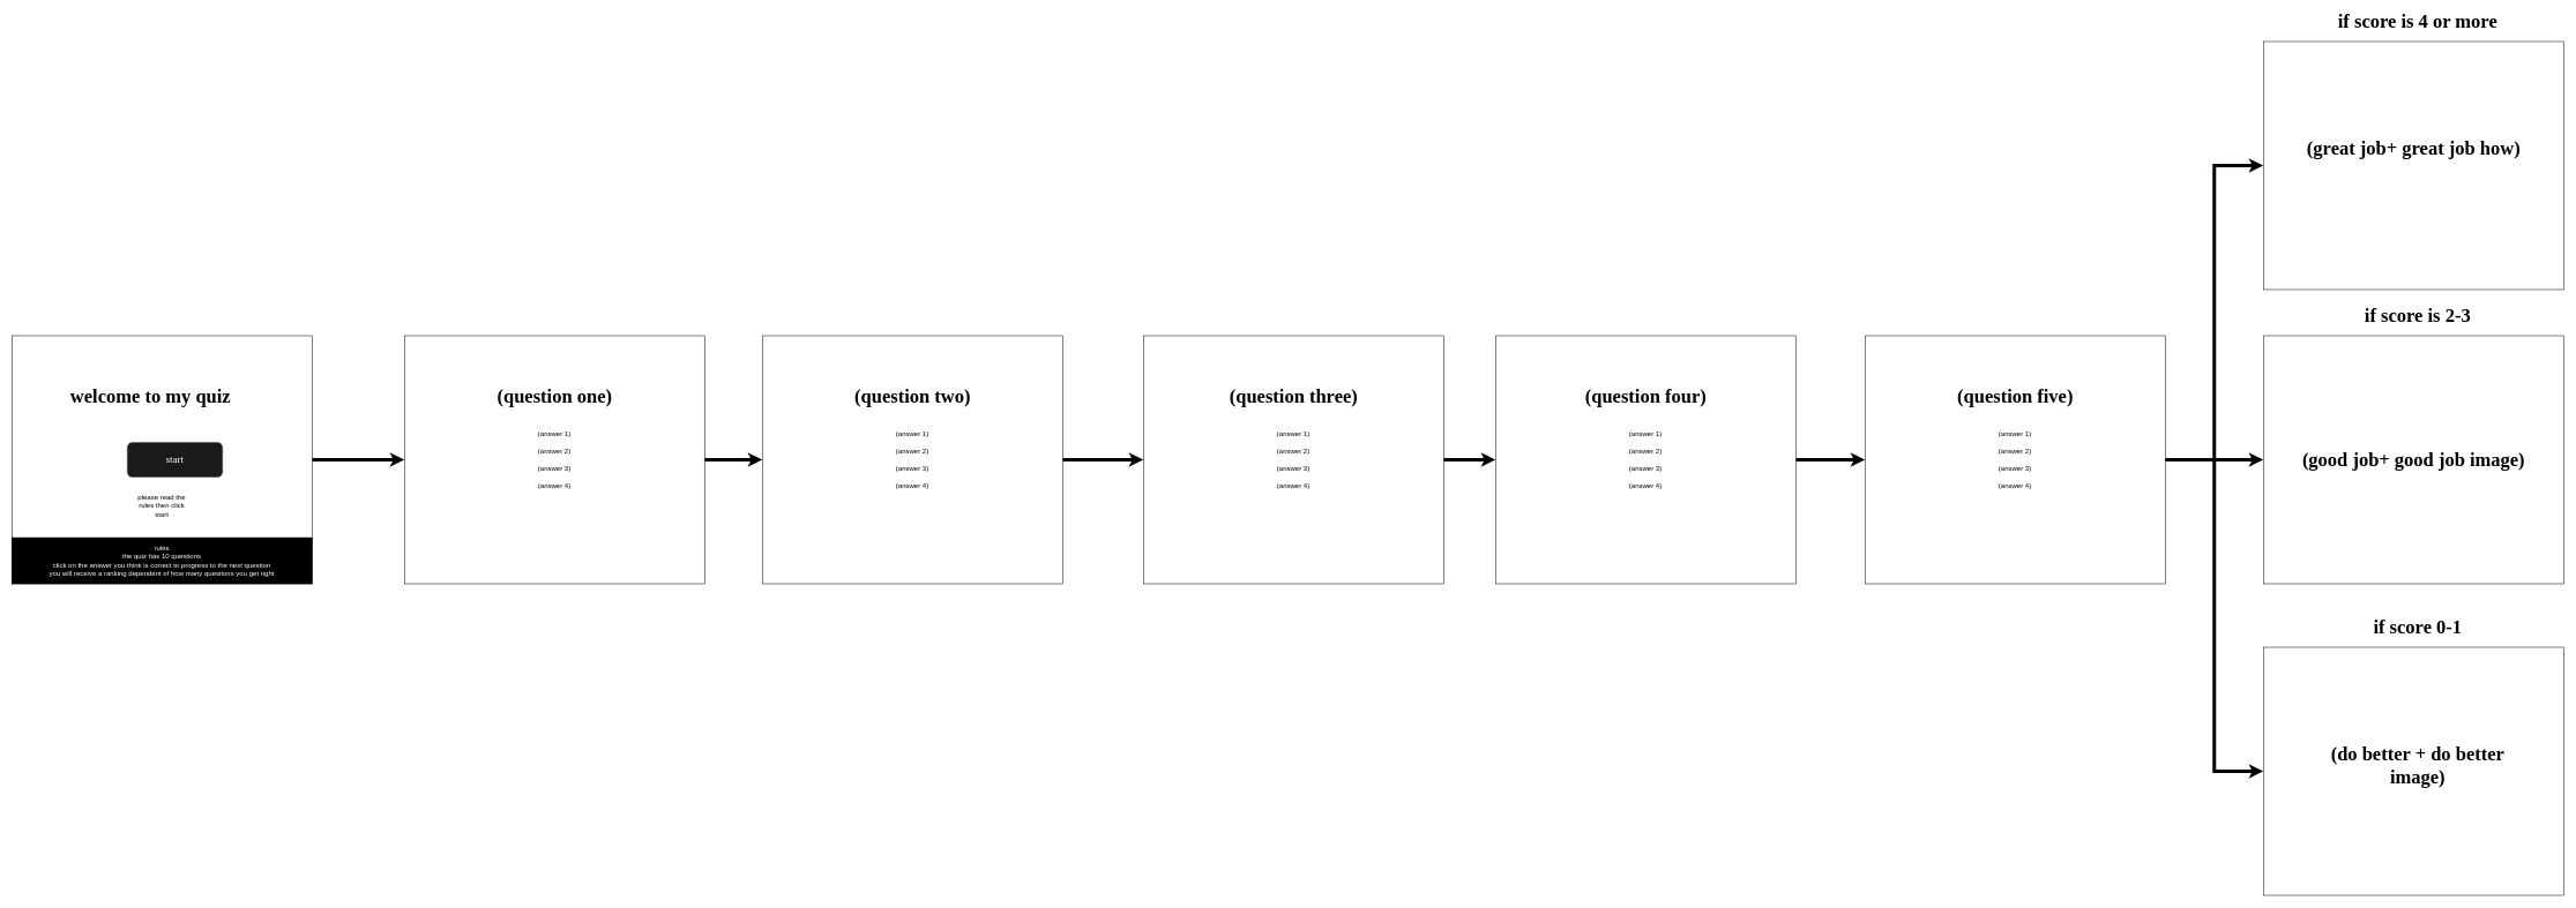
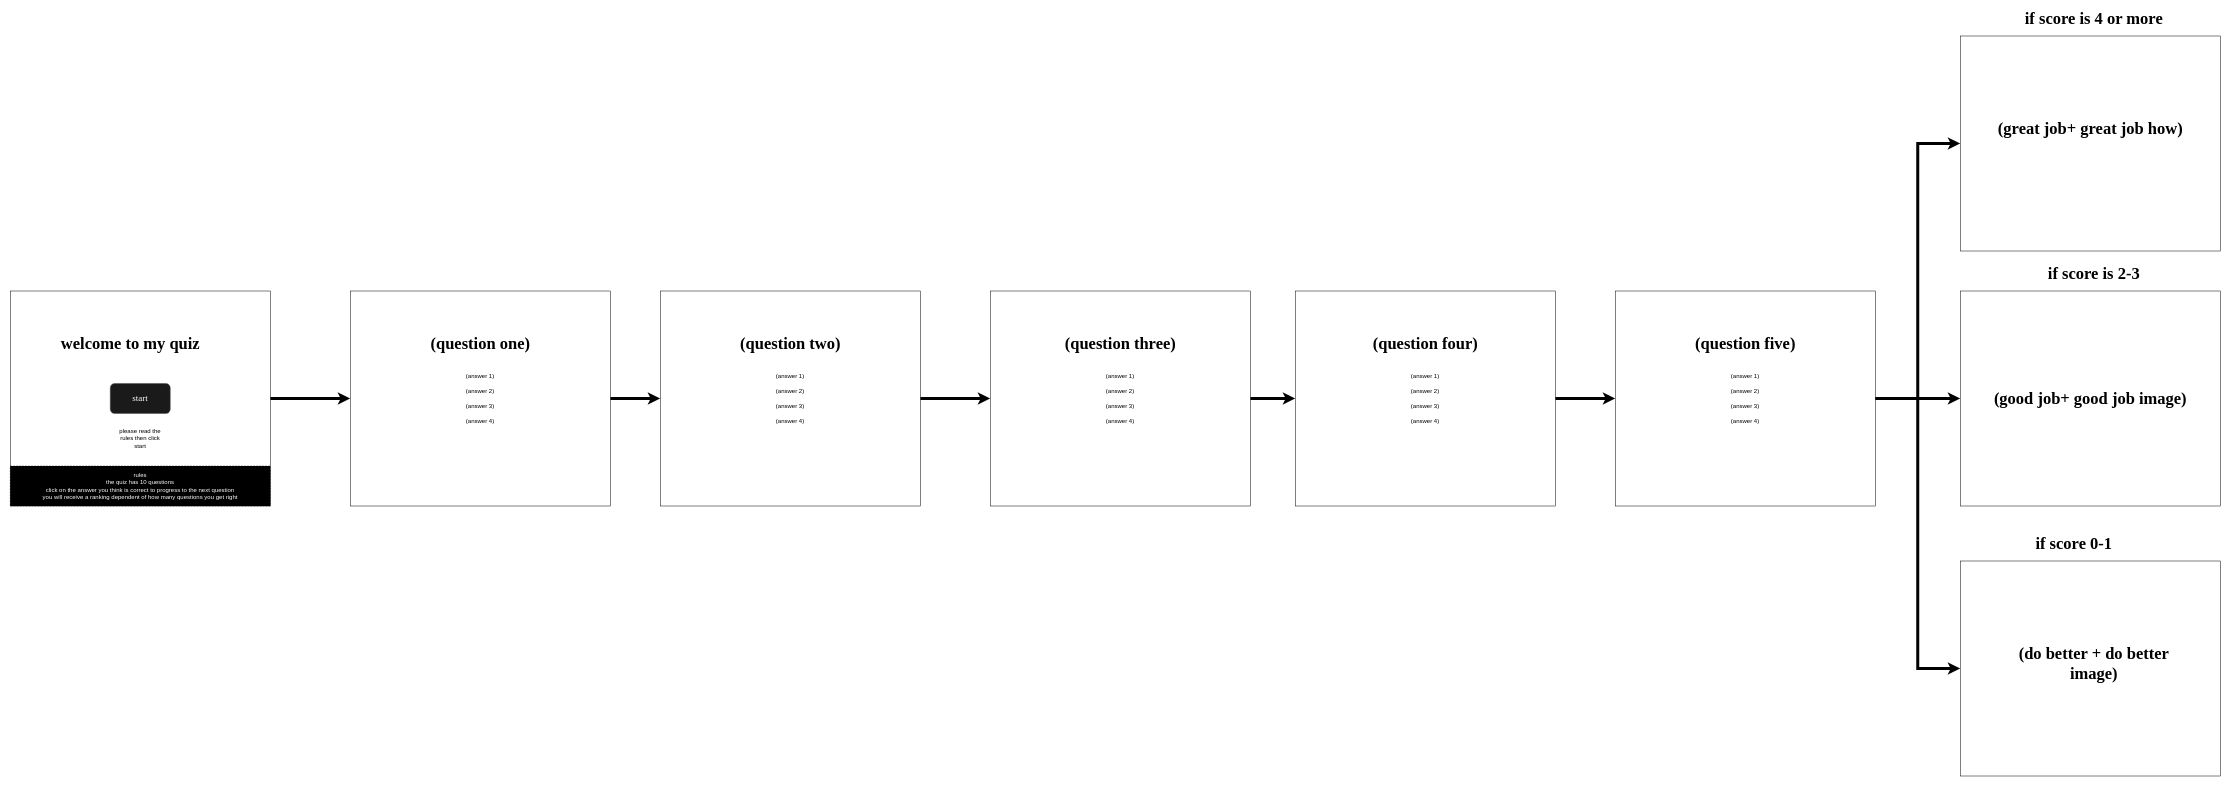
  <mxCell id="0" />
  <mxCell id="1" parent="0" />
  <mxCell id="2" style="edgeStyle=orthogonalEdgeStyle;rounded=0;orthogonalLoop=1;jettySize=auto;html=1;exitX=1;exitY=0.5;exitDx=0;exitDy=0;entryX=0;entryY=0.5;entryDx=0;entryDy=0;strokeWidth=6;" edge="1" parent="1" source="3" target="9"><mxGeometry relative="1" as="geometry" /></mxCell>
  <mxCell id="3" value="" style="rounded=0;whiteSpace=wrap;html=1;movable=1;resizable=1;rotatable=1;deletable=1;editable=1;locked=0;connectable=1;fillColor=default;strokeColor=#000000;glass=0;" vertex="1" parent="1"><mxGeometry x="20" y="580" width="520" height="430" as="geometry" /></mxCell>
  <mxCell id="4" value="&lt;h1&gt;&lt;font face=&quot;Verdana&quot; style=&quot;font-size: 33px;&quot;&gt;welcome to my quiz&lt;/font&gt;&lt;/h1&gt;" style="text;html=1;strokeColor=none;fillColor=none;align=center;verticalAlign=middle;whiteSpace=wrap;rounded=0;" vertex="1" parent="1"><mxGeometry x="62.5" y="670" width="395" height="30" as="geometry" /></mxCell>
- <mxCell id="5" value="&lt;font face=&quot;Verdana&quot; color=&quot;#ffffff&quot;&gt;&lt;span style=&quot;font-size: 18px;&quot;&gt;start&lt;/span&gt;&lt;/font&gt;" style="rounded=1;whiteSpace=wrap;html=1;fillColor=#1A1A1A;strokeColor=#4D4D4D;movable=1;resizable=1;rotatable=1;deletable=1;editable=1;locked=0;connectable=1;" vertex="1" parent="1"><mxGeometry x="220" y="765" width="165" height="60" as="geometry" /></mxCell>
+ <mxCell id="5" value="&lt;font face=&quot;Verdana&quot; color=&quot;#ffffff&quot;&gt;&lt;span style=&quot;font-size: 18px;&quot;&gt;start&lt;/span&gt;&lt;/font&gt;" style="rounded=1;whiteSpace=wrap;html=1;fillColor=#1A1A1A;strokeColor=#4D4D4D;movable=1;resizable=1;rotatable=1;deletable=1;editable=1;locked=0;connectable=1;" vertex="1" parent="1"><mxGeometry x="220" y="765" width="120" height="60" as="geometry" /></mxCell>
  <mxCell id="6" value="please read the rules then click start" style="text;html=1;strokeColor=none;fillColor=none;align=center;verticalAlign=middle;whiteSpace=wrap;rounded=0;" vertex="1" parent="1"><mxGeometry x="235" y="860" width="90" height="30" as="geometry" /></mxCell>
- <mxCell id="7" value="&lt;font color=&quot;#ffffff&quot;&gt;rules&lt;br&gt;the quiz has 10 questions&lt;br&gt;click on the answer you think is correct to progress to the next question&lt;br&gt;you will receive a ranking dependent of how many questions you get right&lt;br&gt;&lt;/font&gt;" style="rounded=0;whiteSpace=wrap;html=1;fillColor=#000000;" vertex="1" parent="1"><mxGeometry x="20" y="930" width="520" height="80" as="geometry" /></mxCell>
+ <mxCell id="7" value="&lt;font color=&quot;#ffffff&quot;&gt;rules&lt;br&gt;the quiz has 10 questions&lt;br&gt;click on the answer you think is correct to progress to the next question&lt;br&gt;you will receive a ranking dependent of how many questions you get right&lt;br&gt;&lt;/font&gt;" style="rounded=0;whiteSpace=wrap;html=1;fillColor=#000000;dashed=1;" vertex="1" parent="1"><mxGeometry x="20" y="930" width="520" height="80" as="geometry" /></mxCell>
  <mxCell id="8" style="edgeStyle=orthogonalEdgeStyle;rounded=0;orthogonalLoop=1;jettySize=auto;html=1;entryX=0;entryY=0.5;entryDx=0;entryDy=0;strokeWidth=6;" edge="1" parent="1" source="9" target="16"><mxGeometry relative="1" as="geometry" /></mxCell>
  <mxCell id="9" value="" style="rounded=0;whiteSpace=wrap;html=1;movable=1;resizable=1;rotatable=1;deletable=1;editable=1;locked=0;connectable=1;fillColor=default;strokeColor=#000000;glass=0;" vertex="1" parent="1"><mxGeometry x="700" y="580" width="520" height="430" as="geometry" /></mxCell>
  <mxCell id="10" value="&lt;h1&gt;&lt;font face=&quot;Verdana&quot; style=&quot;font-size: 33px;&quot;&gt;(question one)&lt;/font&gt;&lt;/h1&gt;" style="text;html=1;strokeColor=none;fillColor=none;align=center;verticalAlign=middle;whiteSpace=wrap;rounded=0;" vertex="1" parent="1"><mxGeometry x="762.5" y="670" width="395" height="30" as="geometry" /></mxCell>
  <mxCell id="11" value="(answer 1)" style="text;html=1;strokeColor=none;fillColor=none;align=center;verticalAlign=middle;whiteSpace=wrap;rounded=0;" vertex="1" parent="1"><mxGeometry x="930" y="735" width="60" height="30" as="geometry" /></mxCell>
  <mxCell id="12" value="(answer 2)" style="text;html=1;strokeColor=none;fillColor=none;align=center;verticalAlign=middle;whiteSpace=wrap;rounded=0;" vertex="1" parent="1"><mxGeometry x="930" y="765" width="60" height="30" as="geometry" /></mxCell>
  <mxCell id="13" value="(answer 3)" style="text;html=1;strokeColor=none;fillColor=none;align=center;verticalAlign=middle;whiteSpace=wrap;rounded=0;" vertex="1" parent="1"><mxGeometry x="930" y="795" width="60" height="30" as="geometry" /></mxCell>
  <mxCell id="14" value="(answer 4)" style="text;html=1;strokeColor=none;fillColor=none;align=center;verticalAlign=middle;whiteSpace=wrap;rounded=0;" vertex="1" parent="1"><mxGeometry x="930" y="825" width="60" height="30" as="geometry" /></mxCell>
  <mxCell id="15" style="edgeStyle=orthogonalEdgeStyle;rounded=0;orthogonalLoop=1;jettySize=auto;html=1;strokeWidth=6;" edge="1" parent="1" source="16" target="23"><mxGeometry relative="1" as="geometry" /></mxCell>
  <mxCell id="16" value="" style="rounded=0;whiteSpace=wrap;html=1;movable=1;resizable=1;rotatable=1;deletable=1;editable=1;locked=0;connectable=1;fillColor=default;strokeColor=#000000;glass=0;" vertex="1" parent="1"><mxGeometry x="1320" y="580" width="520" height="430" as="geometry" /></mxCell>
  <mxCell id="17" value="&lt;h1&gt;&lt;font face=&quot;Verdana&quot; style=&quot;font-size: 33px;&quot;&gt;(question two)&lt;/font&gt;&lt;/h1&gt;" style="text;html=1;strokeColor=none;fillColor=none;align=center;verticalAlign=middle;whiteSpace=wrap;rounded=0;" vertex="1" parent="1"><mxGeometry x="1382.5" y="670" width="395" height="30" as="geometry" /></mxCell>
  <mxCell id="18" value="(answer 1)" style="text;html=1;strokeColor=none;fillColor=none;align=center;verticalAlign=middle;whiteSpace=wrap;rounded=0;" vertex="1" parent="1"><mxGeometry x="1550" y="735" width="60" height="30" as="geometry" /></mxCell>
  <mxCell id="19" value="(answer 2)" style="text;html=1;strokeColor=none;fillColor=none;align=center;verticalAlign=middle;whiteSpace=wrap;rounded=0;" vertex="1" parent="1"><mxGeometry x="1550" y="765" width="60" height="30" as="geometry" /></mxCell>
  <mxCell id="20" value="(answer 3)" style="text;html=1;strokeColor=none;fillColor=none;align=center;verticalAlign=middle;whiteSpace=wrap;rounded=0;" vertex="1" parent="1"><mxGeometry x="1550" y="795" width="60" height="30" as="geometry" /></mxCell>
  <mxCell id="21" value="(answer 4)" style="text;html=1;strokeColor=none;fillColor=none;align=center;verticalAlign=middle;whiteSpace=wrap;rounded=0;" vertex="1" parent="1"><mxGeometry x="1550" y="825" width="60" height="30" as="geometry" /></mxCell>
  <mxCell id="22" style="edgeStyle=orthogonalEdgeStyle;rounded=0;orthogonalLoop=1;jettySize=auto;html=1;strokeWidth=6;" edge="1" parent="1" source="23" target="30"><mxGeometry relative="1" as="geometry" /></mxCell>
  <mxCell id="23" value="" style="rounded=0;whiteSpace=wrap;html=1;movable=1;resizable=1;rotatable=1;deletable=1;editable=1;locked=0;connectable=1;fillColor=default;strokeColor=#000000;glass=0;" vertex="1" parent="1"><mxGeometry x="1980" y="580" width="520" height="430" as="geometry" /></mxCell>
  <mxCell id="24" value="&lt;h1&gt;&lt;font face=&quot;Verdana&quot; style=&quot;font-size: 33px;&quot;&gt;(question three)&lt;/font&gt;&lt;/h1&gt;" style="text;html=1;strokeColor=none;fillColor=none;align=center;verticalAlign=middle;whiteSpace=wrap;rounded=0;" vertex="1" parent="1"><mxGeometry x="2042.5" y="670" width="395" height="30" as="geometry" /></mxCell>
  <mxCell id="25" value="(answer 1)" style="text;html=1;strokeColor=none;fillColor=none;align=center;verticalAlign=middle;whiteSpace=wrap;rounded=0;" vertex="1" parent="1"><mxGeometry x="2210" y="735" width="60" height="30" as="geometry" /></mxCell>
  <mxCell id="26" value="(answer 2)" style="text;html=1;strokeColor=none;fillColor=none;align=center;verticalAlign=middle;whiteSpace=wrap;rounded=0;" vertex="1" parent="1"><mxGeometry x="2210" y="765" width="60" height="30" as="geometry" /></mxCell>
  <mxCell id="27" value="(answer 3)" style="text;html=1;strokeColor=none;fillColor=none;align=center;verticalAlign=middle;whiteSpace=wrap;rounded=0;" vertex="1" parent="1"><mxGeometry x="2210" y="795" width="60" height="30" as="geometry" /></mxCell>
  <mxCell id="28" value="(answer 4)" style="text;html=1;strokeColor=none;fillColor=none;align=center;verticalAlign=middle;whiteSpace=wrap;rounded=0;" vertex="1" parent="1"><mxGeometry x="2210" y="825" width="60" height="30" as="geometry" /></mxCell>
  <mxCell id="29" style="edgeStyle=orthogonalEdgeStyle;rounded=0;orthogonalLoop=1;jettySize=auto;html=1;entryX=0;entryY=0.5;entryDx=0;entryDy=0;strokeWidth=6;" edge="1" parent="1" source="30" target="39"><mxGeometry relative="1" as="geometry" /></mxCell>
  <mxCell id="30" value="" style="rounded=0;whiteSpace=wrap;html=1;movable=1;resizable=1;rotatable=1;deletable=1;editable=1;locked=0;connectable=1;fillColor=default;strokeColor=#000000;glass=0;" vertex="1" parent="1"><mxGeometry x="2590" y="580" width="520" height="430" as="geometry" /></mxCell>
  <mxCell id="31" value="&lt;h1&gt;&lt;font face=&quot;Verdana&quot; style=&quot;font-size: 33px;&quot;&gt;(question four)&lt;/font&gt;&lt;/h1&gt;" style="text;html=1;strokeColor=none;fillColor=none;align=center;verticalAlign=middle;whiteSpace=wrap;rounded=0;" vertex="1" parent="1"><mxGeometry x="2652.5" y="670" width="395" height="30" as="geometry" /></mxCell>
  <mxCell id="32" value="(answer 1)" style="text;html=1;strokeColor=none;fillColor=none;align=center;verticalAlign=middle;whiteSpace=wrap;rounded=0;" vertex="1" parent="1"><mxGeometry x="2820" y="735" width="60" height="30" as="geometry" /></mxCell>
  <mxCell id="33" value="(answer 2)" style="text;html=1;strokeColor=none;fillColor=none;align=center;verticalAlign=middle;whiteSpace=wrap;rounded=0;" vertex="1" parent="1"><mxGeometry x="2820" y="765" width="60" height="30" as="geometry" /></mxCell>
  <mxCell id="34" value="(answer 3)" style="text;html=1;strokeColor=none;fillColor=none;align=center;verticalAlign=middle;whiteSpace=wrap;rounded=0;" vertex="1" parent="1"><mxGeometry x="2820" y="795" width="60" height="30" as="geometry" /></mxCell>
  <mxCell id="35" value="(answer 4)" style="text;html=1;strokeColor=none;fillColor=none;align=center;verticalAlign=middle;whiteSpace=wrap;rounded=0;" vertex="1" parent="1"><mxGeometry x="2820" y="825" width="60" height="30" as="geometry" /></mxCell>
  <mxCell id="36" style="edgeStyle=orthogonalEdgeStyle;rounded=0;orthogonalLoop=1;jettySize=auto;html=1;entryX=0;entryY=0.5;entryDx=0;entryDy=0;strokeWidth=6;" edge="1" parent="1" source="39" target="45"><mxGeometry relative="1" as="geometry" /></mxCell>
  <mxCell id="37" style="edgeStyle=orthogonalEdgeStyle;rounded=0;orthogonalLoop=1;jettySize=auto;html=1;entryX=0;entryY=0.5;entryDx=0;entryDy=0;strokeWidth=6;" edge="1" parent="1" source="39" target="46"><mxGeometry relative="1" as="geometry" /></mxCell>
  <mxCell id="38" style="edgeStyle=orthogonalEdgeStyle;rounded=0;orthogonalLoop=1;jettySize=auto;html=1;entryX=0;entryY=0.5;entryDx=0;entryDy=0;strokeWidth=6;" edge="1" parent="1" source="39" target="47"><mxGeometry relative="1" as="geometry" /></mxCell>
  <mxCell id="39" value="" style="rounded=0;whiteSpace=wrap;html=1;movable=1;resizable=1;rotatable=1;deletable=1;editable=1;locked=0;connectable=1;fillColor=default;strokeColor=#000000;glass=0;" vertex="1" parent="1"><mxGeometry x="3230" y="580" width="520" height="430" as="geometry" /></mxCell>
  <mxCell id="40" value="&lt;h1&gt;&lt;font face=&quot;Verdana&quot; style=&quot;font-size: 33px;&quot;&gt;(question five)&lt;/font&gt;&lt;/h1&gt;" style="text;html=1;strokeColor=none;fillColor=none;align=center;verticalAlign=middle;whiteSpace=wrap;rounded=0;" vertex="1" parent="1"><mxGeometry x="3292.5" y="670" width="395" height="30" as="geometry" /></mxCell>
  <mxCell id="41" value="(answer 1)" style="text;html=1;strokeColor=none;fillColor=none;align=center;verticalAlign=middle;whiteSpace=wrap;rounded=0;" vertex="1" parent="1"><mxGeometry x="3460" y="735" width="60" height="30" as="geometry" /></mxCell>
  <mxCell id="42" value="(answer 2)" style="text;html=1;strokeColor=none;fillColor=none;align=center;verticalAlign=middle;whiteSpace=wrap;rounded=0;" vertex="1" parent="1"><mxGeometry x="3460" y="765" width="60" height="30" as="geometry" /></mxCell>
  <mxCell id="43" value="(answer 3)" style="text;html=1;strokeColor=none;fillColor=none;align=center;verticalAlign=middle;whiteSpace=wrap;rounded=0;" vertex="1" parent="1"><mxGeometry x="3460" y="795" width="60" height="30" as="geometry" /></mxCell>
  <mxCell id="44" value="(answer 4)" style="text;html=1;strokeColor=none;fillColor=none;align=center;verticalAlign=middle;whiteSpace=wrap;rounded=0;" vertex="1" parent="1"><mxGeometry x="3460" y="825" width="60" height="30" as="geometry" /></mxCell>
  <mxCell id="45" value="" style="rounded=0;whiteSpace=wrap;html=1;movable=1;resizable=1;rotatable=1;deletable=1;editable=1;locked=0;connectable=1;fillColor=default;strokeColor=#000000;glass=0;" vertex="1" parent="1"><mxGeometry x="3920" y="70" width="520" height="430" as="geometry" /></mxCell>
  <mxCell id="46" value="" style="rounded=0;whiteSpace=wrap;html=1;movable=1;resizable=1;rotatable=1;deletable=1;editable=1;locked=0;connectable=1;fillColor=default;strokeColor=#000000;glass=0;" vertex="1" parent="1"><mxGeometry x="3920" y="580" width="520" height="430" as="geometry" /></mxCell>
  <mxCell id="47" value="" style="rounded=0;whiteSpace=wrap;html=1;movable=1;resizable=1;rotatable=1;deletable=1;editable=1;locked=0;connectable=1;fillColor=default;strokeColor=#000000;glass=0;" vertex="1" parent="1"><mxGeometry x="3920" y="1120" width="520" height="430" as="geometry" /></mxCell>
- <mxCell id="48" value="&lt;h1&gt;&lt;font face=&quot;Verdana&quot; style=&quot;font-size: 33px;&quot;&gt;if score 0-1&lt;/font&gt;&lt;/h1&gt;" style="text;html=1;strokeColor=none;fillColor=none;align=center;verticalAlign=middle;whiteSpace=wrap;rounded=0;" vertex="1" parent="1"><mxGeometry x="3990" y="1070" width="395" height="30" as="geometry" /></mxCell>
+ <mxCell id="48" value="&lt;h1&gt;&lt;font face=&quot;Verdana&quot; style=&quot;font-size: 33px;&quot;&gt;if score 0-1&lt;/font&gt;&lt;/h1&gt;" style="text;html=1;strokeColor=none;fillColor=none;align=center;verticalAlign=middle;whiteSpace=wrap;rounded=0;" vertex="1" parent="1"><mxGeometry x="3950" y="1070" width="395" height="30" as="geometry" /></mxCell>
  <mxCell id="49" value="&lt;h1&gt;&lt;font face=&quot;Verdana&quot; style=&quot;font-size: 33px;&quot;&gt;if score is 2-3&lt;/font&gt;&lt;/h1&gt;" style="text;html=1;strokeColor=none;fillColor=none;align=center;verticalAlign=middle;whiteSpace=wrap;rounded=0;" vertex="1" parent="1"><mxGeometry x="3990" y="530" width="395" height="30" as="geometry" /></mxCell>
  <mxCell id="50" value="&lt;h1&gt;&lt;font face=&quot;Verdana&quot; style=&quot;font-size: 33px;&quot;&gt;if score is 4 or more&lt;/font&gt;&lt;/h1&gt;" style="text;html=1;strokeColor=none;fillColor=none;align=center;verticalAlign=middle;whiteSpace=wrap;rounded=0;" vertex="1" parent="1"><mxGeometry x="3990" y="20" width="395" height="30" as="geometry" /></mxCell>
  <mxCell id="51" value="&lt;h1&gt;&lt;font face=&quot;Verdana&quot;&gt;&lt;span style=&quot;font-size: 33px;&quot;&gt;(great job+ great job how)&lt;/span&gt;&lt;/font&gt;&lt;/h1&gt;" style="text;html=1;strokeColor=none;fillColor=none;align=center;verticalAlign=middle;whiteSpace=wrap;rounded=0;" vertex="1" parent="1"><mxGeometry x="3982.5" y="240" width="395" height="30" as="geometry" /></mxCell>
  <mxCell id="52" value="&lt;h1&gt;&lt;font face=&quot;Verdana&quot;&gt;&lt;span style=&quot;font-size: 33px;&quot;&gt;(good job+ good job image)&lt;/span&gt;&lt;/font&gt;&lt;/h1&gt;" style="text;html=1;strokeColor=none;fillColor=none;align=center;verticalAlign=middle;whiteSpace=wrap;rounded=0;" vertex="1" parent="1"><mxGeometry x="3982.5" y="780" width="395" height="30" as="geometry" /></mxCell>
  <mxCell id="53" value="&lt;h1&gt;&lt;font face=&quot;Verdana&quot;&gt;&lt;span style=&quot;font-size: 33px;&quot;&gt;(do better + do better image)&lt;/span&gt;&lt;/font&gt;&lt;/h1&gt;" style="text;html=1;strokeColor=none;fillColor=none;align=center;verticalAlign=middle;whiteSpace=wrap;rounded=0;" vertex="1" parent="1"><mxGeometry x="3990" y="1310" width="395" height="30" as="geometry" /></mxCell>
